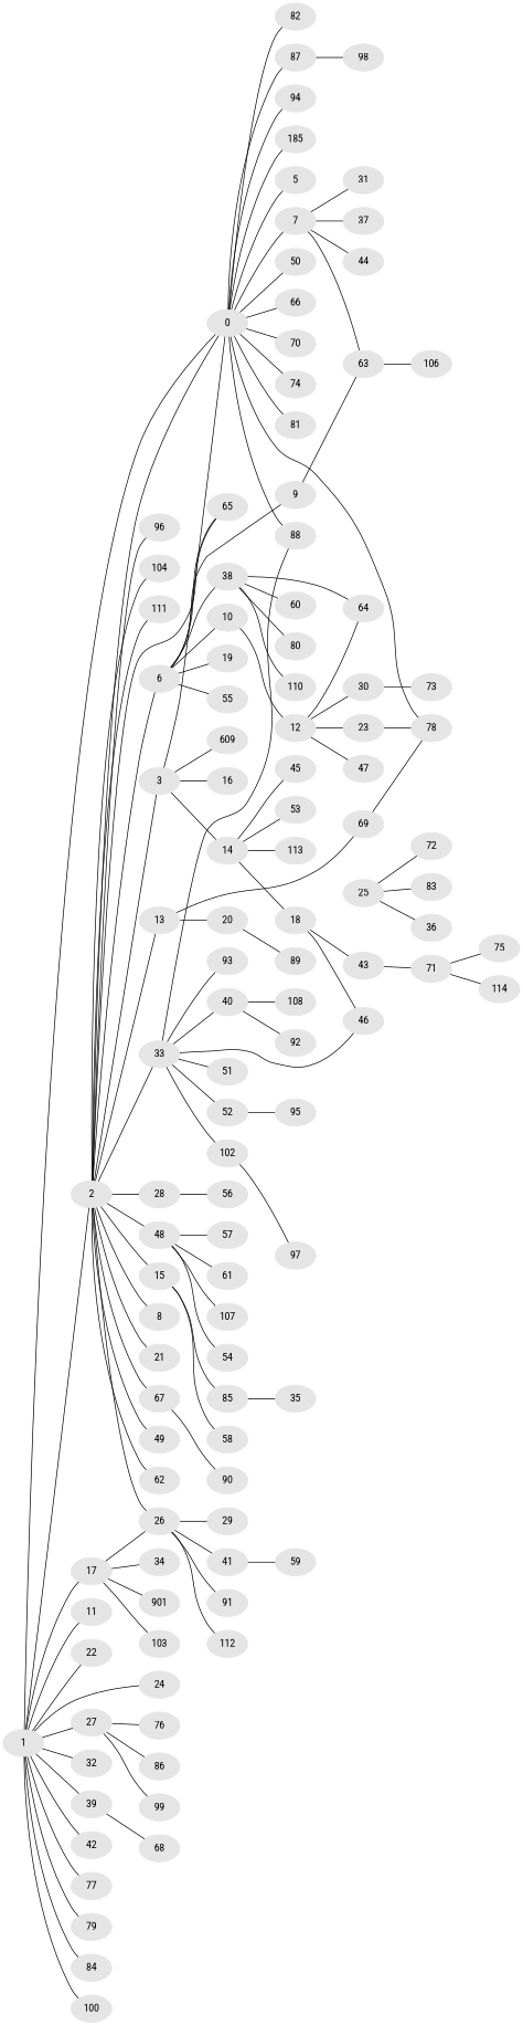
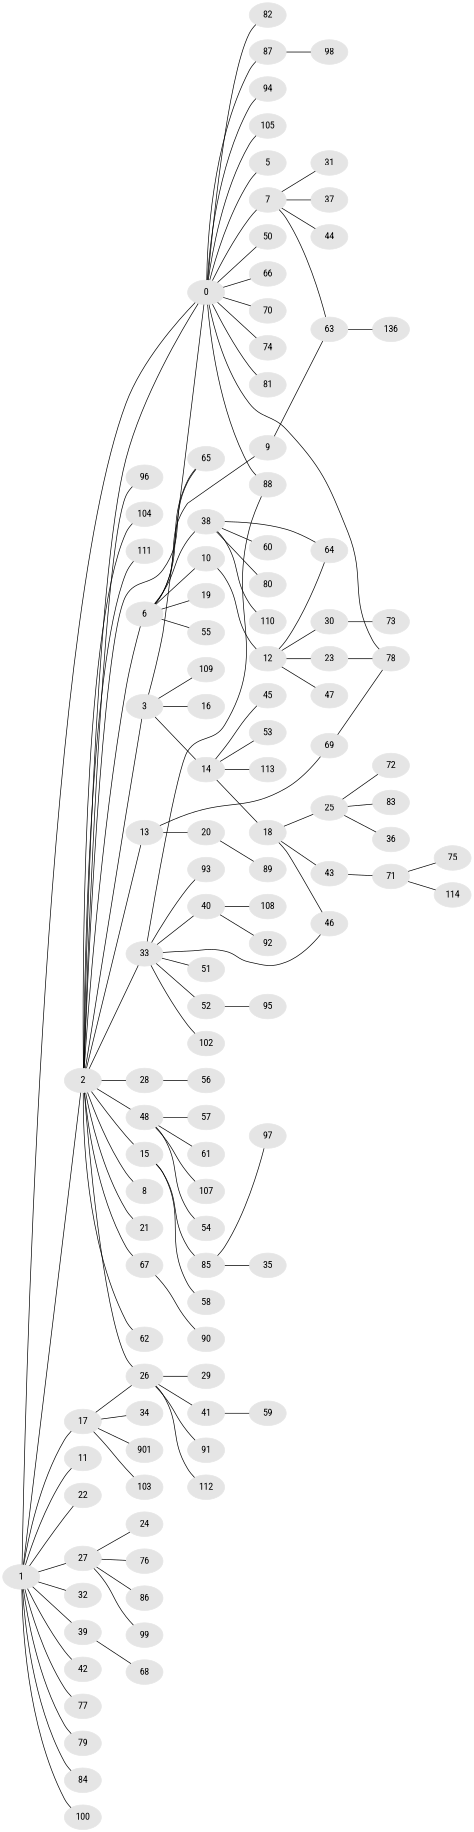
  graph {
    fontname="Roboto Condensed"
    rankdir=LR
    node [color=gray90 fontname="Roboto Condensed" style=filled]
    edge [fontname="Roboto Condensed"]
    1
    2
    n3 [label=0]
    11
    17
    22
    24
    27
    32
    39
    42
    77
    79
    84
    100
    3
    6
    8
    13
    15
    21
    26
    28
    33
    48
-   49
    62
    65
    67
    96
    104
    111
    5
    7
    50
    66
    70
    74
    78
    81
    82
    87
    88
    94
-   105 [label=185]
+   105
    34
    n47 [label=901]
    103
    76
    86
    99
    68
    14
    16
-   109 [label=609]
+   109
    9
    10
    19
    38
    55
    20
    69
    58
    85
    29
    41
    91
    112
    56
    46
    40
    51
    52
    93
    102
    54
    57
    61
    107
    90
    18
    45
    53
    113
    31
    37
    44
    63
    98
    12
    64
    60
    80
    110
-   106
+   106 [label=136]
    23
    30
    47
    73
    89
    25
    43
    35
    97
    36
    72
    83
    71
    59
    92
    108
    95
    75
    114
    1 -- 2
    1 -- n3
    1 -- 11
    1 -- 17
    1 -- 22
-   1 -- 24
+   27 -- 24
    1 -- 27
    1 -- 32
    1 -- 39
    1 -- 42
    1 -- 77
    1 -- 79
    1 -- 84
    1 -- 100
    2 -- n3
    2 -- 3
    2 -- 6
    2 -- 8
    2 -- 13
    2 -- 15
    2 -- 21
    2 -- 26
    2 -- 28
    2 -- 33
    2 -- 48
-   2 -- 49
    2 -- 62
    2 -- 65
    2 -- 67
    2 -- 96
    2 -- 104
    2 -- 111
    n3 -- 5
    n3 -- 7
    n3 -- 50
    n3 -- 66
    n3 -- 70
    n3 -- 74
    n3 -- 78
    n3 -- 81
    n3 -- 82
    n3 -- 87
    n3 -- 88
    n3 -- 94
    n3 -- 105
    17 -- 26
    17 -- 34
    17 -- n47
    17 -- 103
    27 -- 76
    27 -- 86
    27 -- 99
    39 -- 68
    3 -- n3
    3 -- 14
    3 -- 16
    3 -- 109
    6 -- 65
    6 -- 9
    6 -- 10
    6 -- 19
    6 -- 38
    6 -- 55
    13 -- 20
    13 -- 69
    15 -- 58
    15 -- 85
    26 -- 29
    26 -- 41
    26 -- 91
    26 -- 112
    28 -- 56
    33 -- 88
    33 -- 46
    33 -- 40
    33 -- 51
    33 -- 52
    33 -- 93
    33 -- 102
    48 -- 54
    48 -- 57
    48 -- 61
    48 -- 107
    67 -- 90
    7 -- 31
    7 -- 37
    7 -- 44
    7 -- 63
    87 -- 98
    14 -- 18
    14 -- 45
    14 -- 53
    14 -- 113
    9 -- 63
    10 -- 12
    38 -- 64
    38 -- 60
    38 -- 80
    38 -- 110
    20 -- 89
    69 -- 78
    85 -- 35
-   102 -- 97
+   85 -- 97
    41 -- 59
    40 -- 92
    40 -- 108
    52 -- 95
    18 -- 46
+   18 -- 25
    18 -- 43
    63 -- 106
    12 -- 64
    12 -- 23
    12 -- 30
    12 -- 47
    23 -- 78
    30 -- 73
    25 -- 36
    25 -- 72
    25 -- 83
    43 -- 71
    71 -- 75
    71 -- 114
  }
